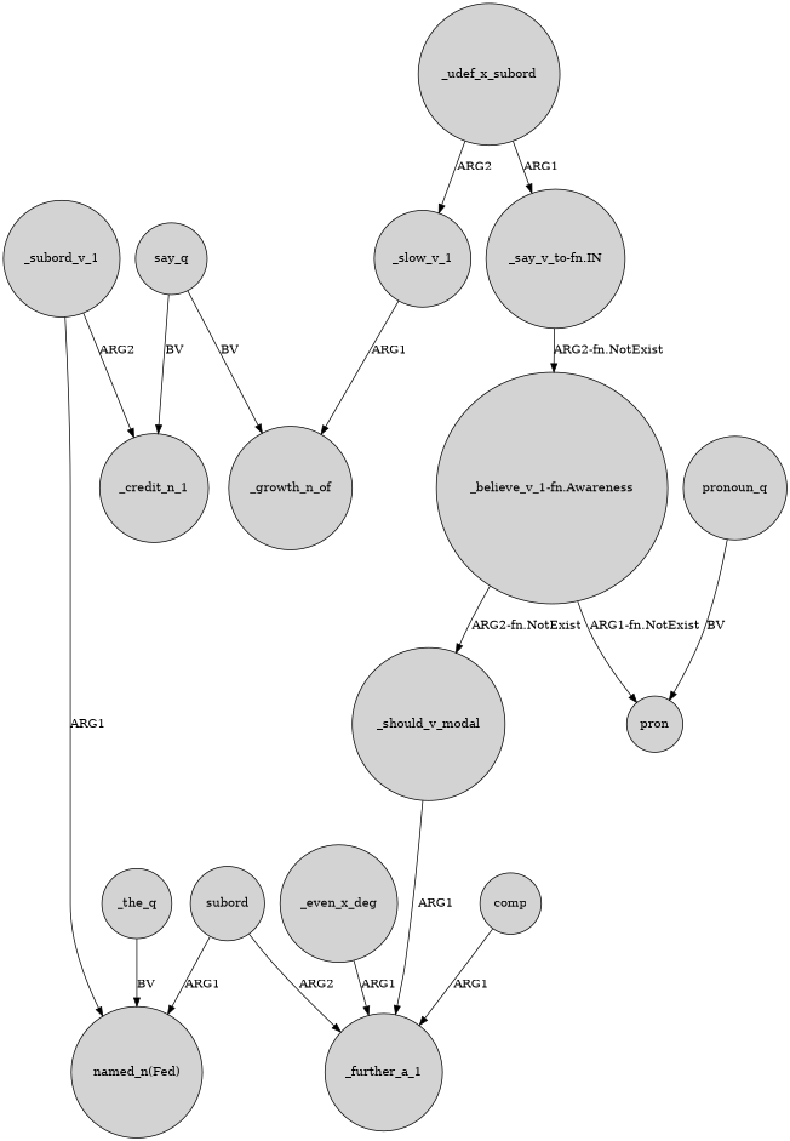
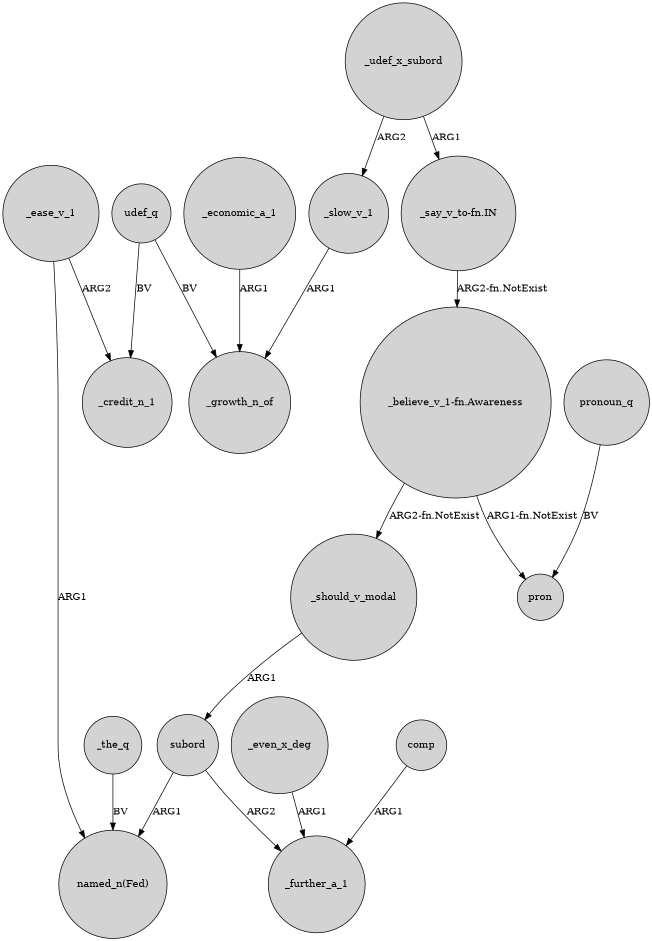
  digraph {
    node [shape=circle style=filled]
    _the_q
    "named_n(Fed)"
-   udef_q [label=say_q]
+   udef_q
    _credit_n_1
    _growth_n_of
+   _economic_a_1
    "_say_v_to-fn.IN"
    "_believe_v_1-fn.Awareness"
    pron
    _should_v_modal
    _slow_v_1
-   _ease_v_1 [label=_subord_v_1]
+   _ease_v_1
    subord
    pronoun_q
    comp
    _further_a_1
    n17 [label=_udef_x_subord]
    _even_x_deg
    _the_q -> "named_n(Fed)" [label=BV]
    udef_q -> _credit_n_1 [label=BV]
    udef_q -> _growth_n_of [label=BV]
+   _economic_a_1 -> _growth_n_of [label=ARG1]
    "_say_v_to-fn.IN" -> "_believe_v_1-fn.Awareness" [label="ARG2-fn.NotExist"]
    "_believe_v_1-fn.Awareness" -> pron [label="ARG1-fn.NotExist"]
    "_believe_v_1-fn.Awareness" -> _should_v_modal [label="ARG2-fn.NotExist"]
-   _should_v_modal -> _further_a_1 [label=ARG1]
+   _should_v_modal -> subord [label=ARG1]
    _slow_v_1 -> _growth_n_of [label=ARG1]
    _ease_v_1 -> "named_n(Fed)" [label=ARG1]
    _ease_v_1 -> _credit_n_1 [label=ARG2]
    subord -> "named_n(Fed)" [label=ARG1]
    subord -> _further_a_1 [label=ARG2]
    pronoun_q -> pron [label=BV]
    comp -> _further_a_1 [label=ARG1]
    n17 -> "_say_v_to-fn.IN" [label=ARG1]
    n17 -> _slow_v_1 [label=ARG2]
    _even_x_deg -> _further_a_1 [label=ARG1]
  }
